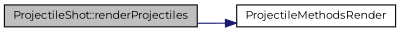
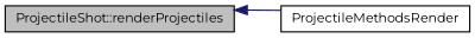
  digraph {
    rankdir=LR
    fontname=Montserrat
    node [color=black fontname=Montserrat fontsize=10 shape=record style=filled]
    n1 [fillcolor=grey75 fontcolor=black height=0.2 label="ProjectileShot::renderProjectiles" width=0.4]
    n2 [fillcolor=white height=0.2 label=ProjectileMethodsRender width=0.4]
-   n1 -> n2 [color=midnightblue fontname=Montserrat fontsize=10 labelfontname=Helvetica labelfontsize=10 style=solid]
+   n2 -> n1 [color=midnightblue fontname=Montserrat fontsize=10 labelfontname=Helvetica labelfontsize=10 style=solid]
  }
